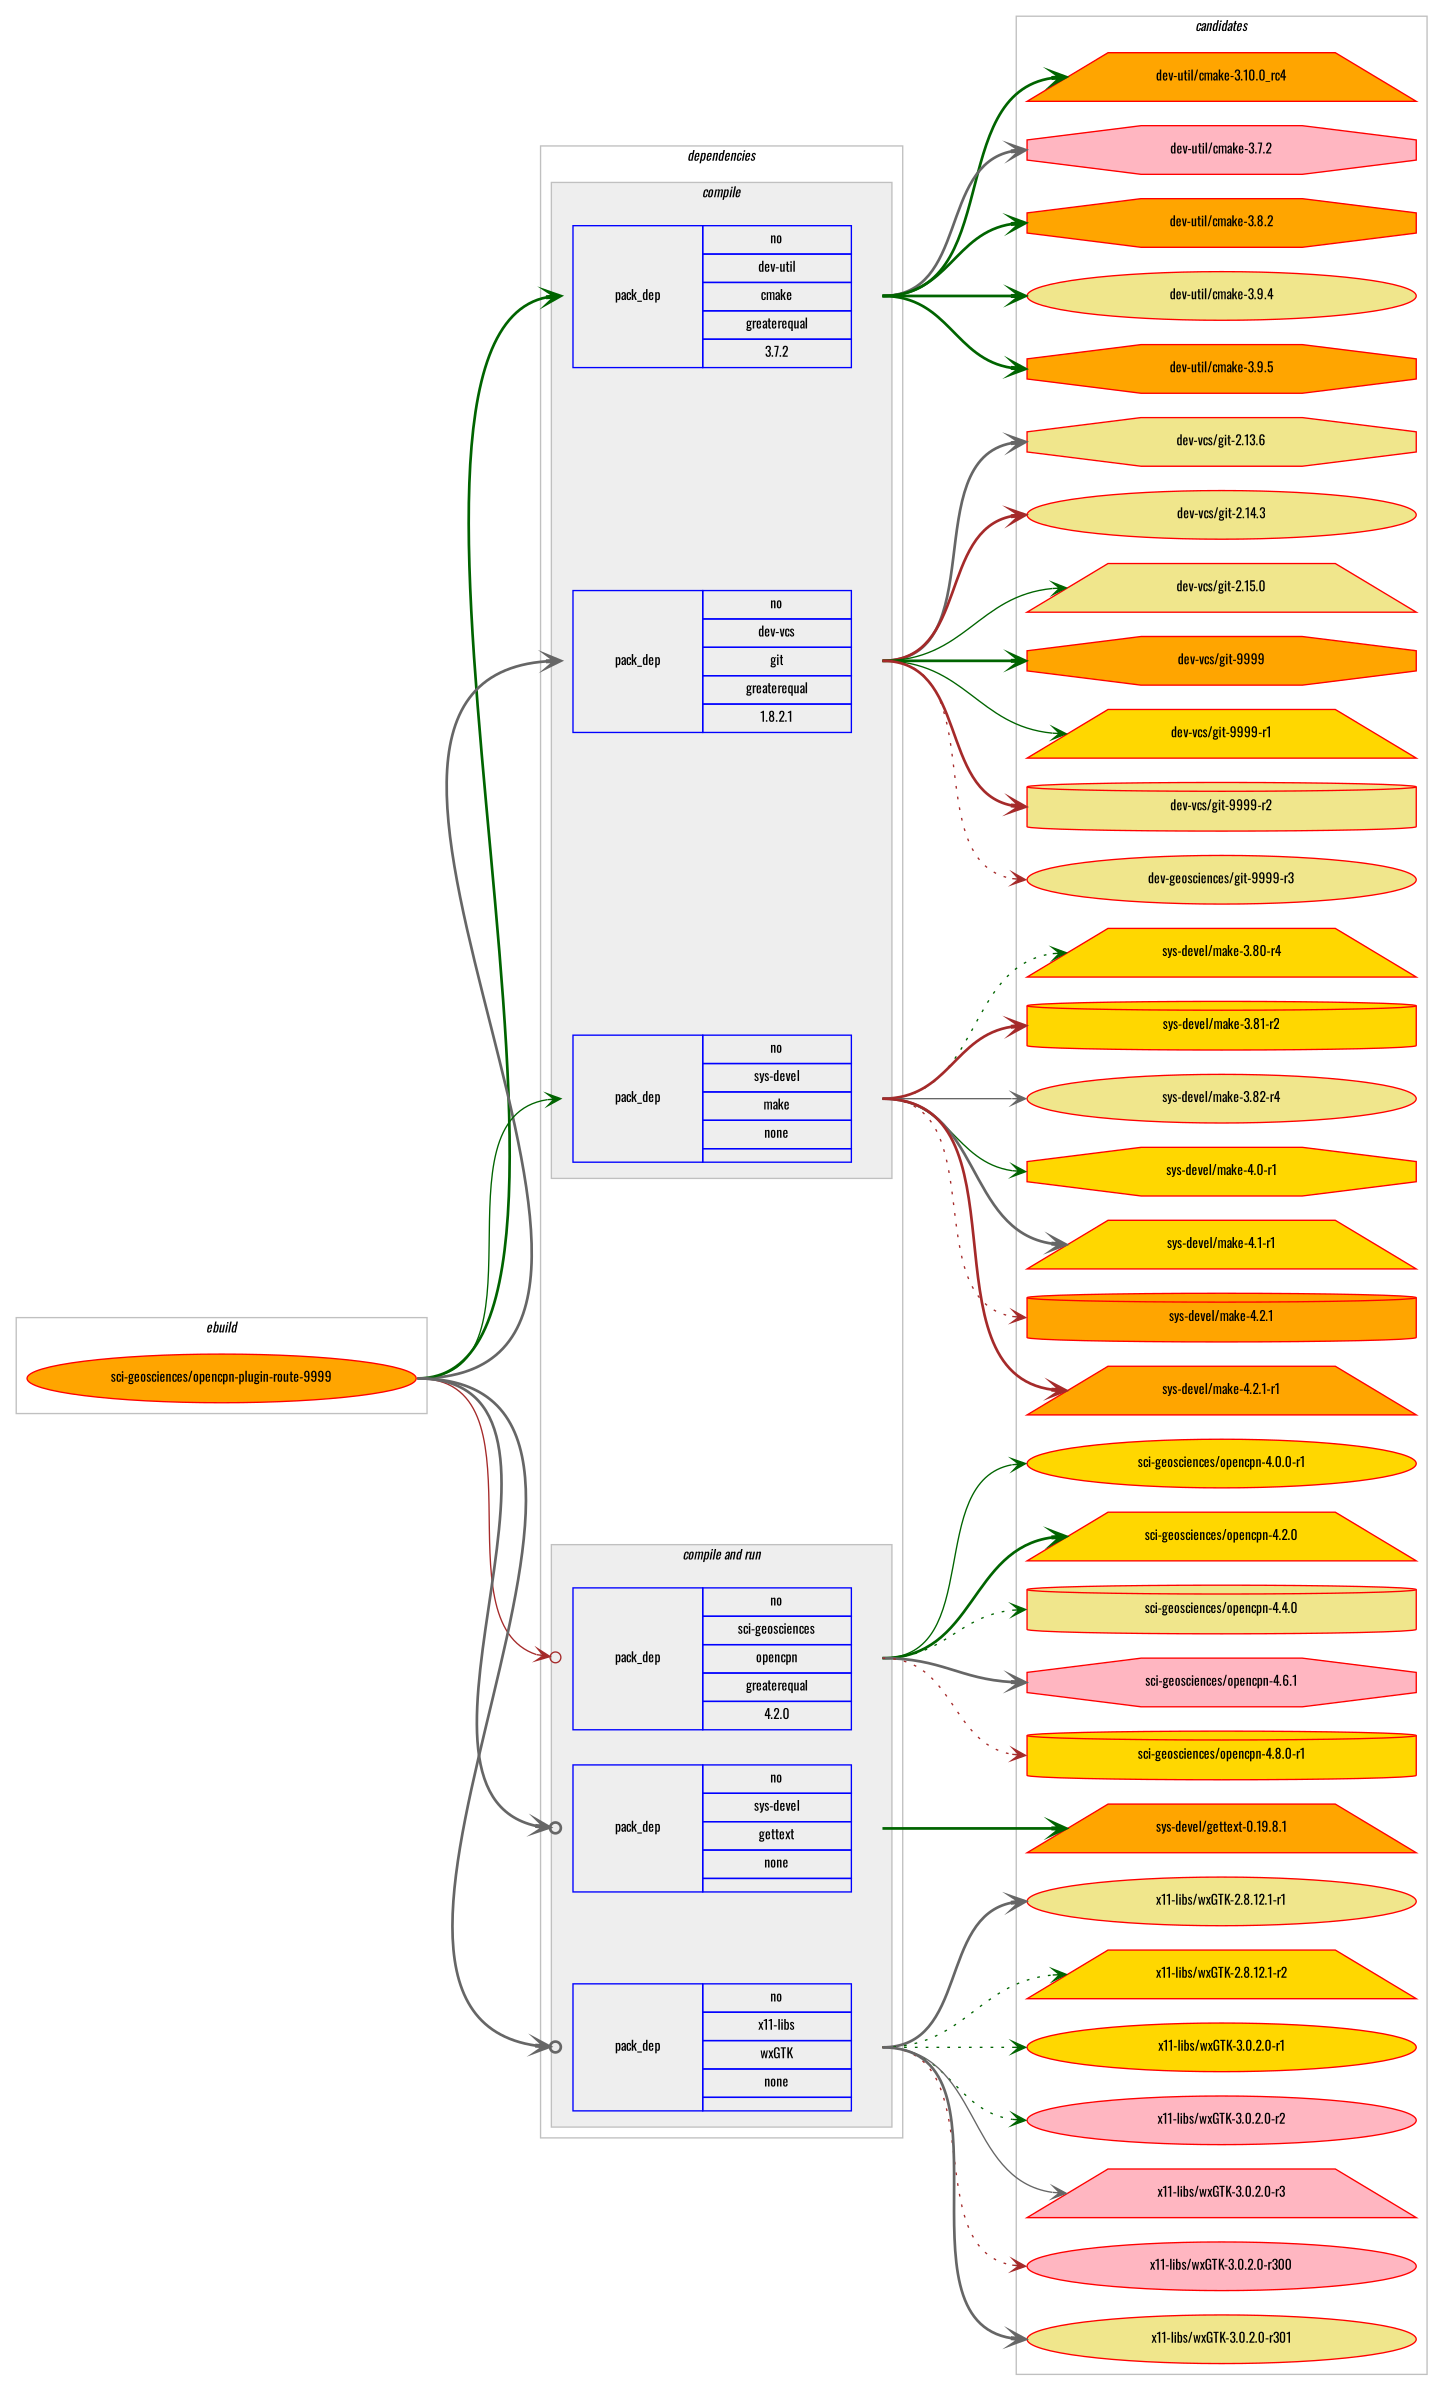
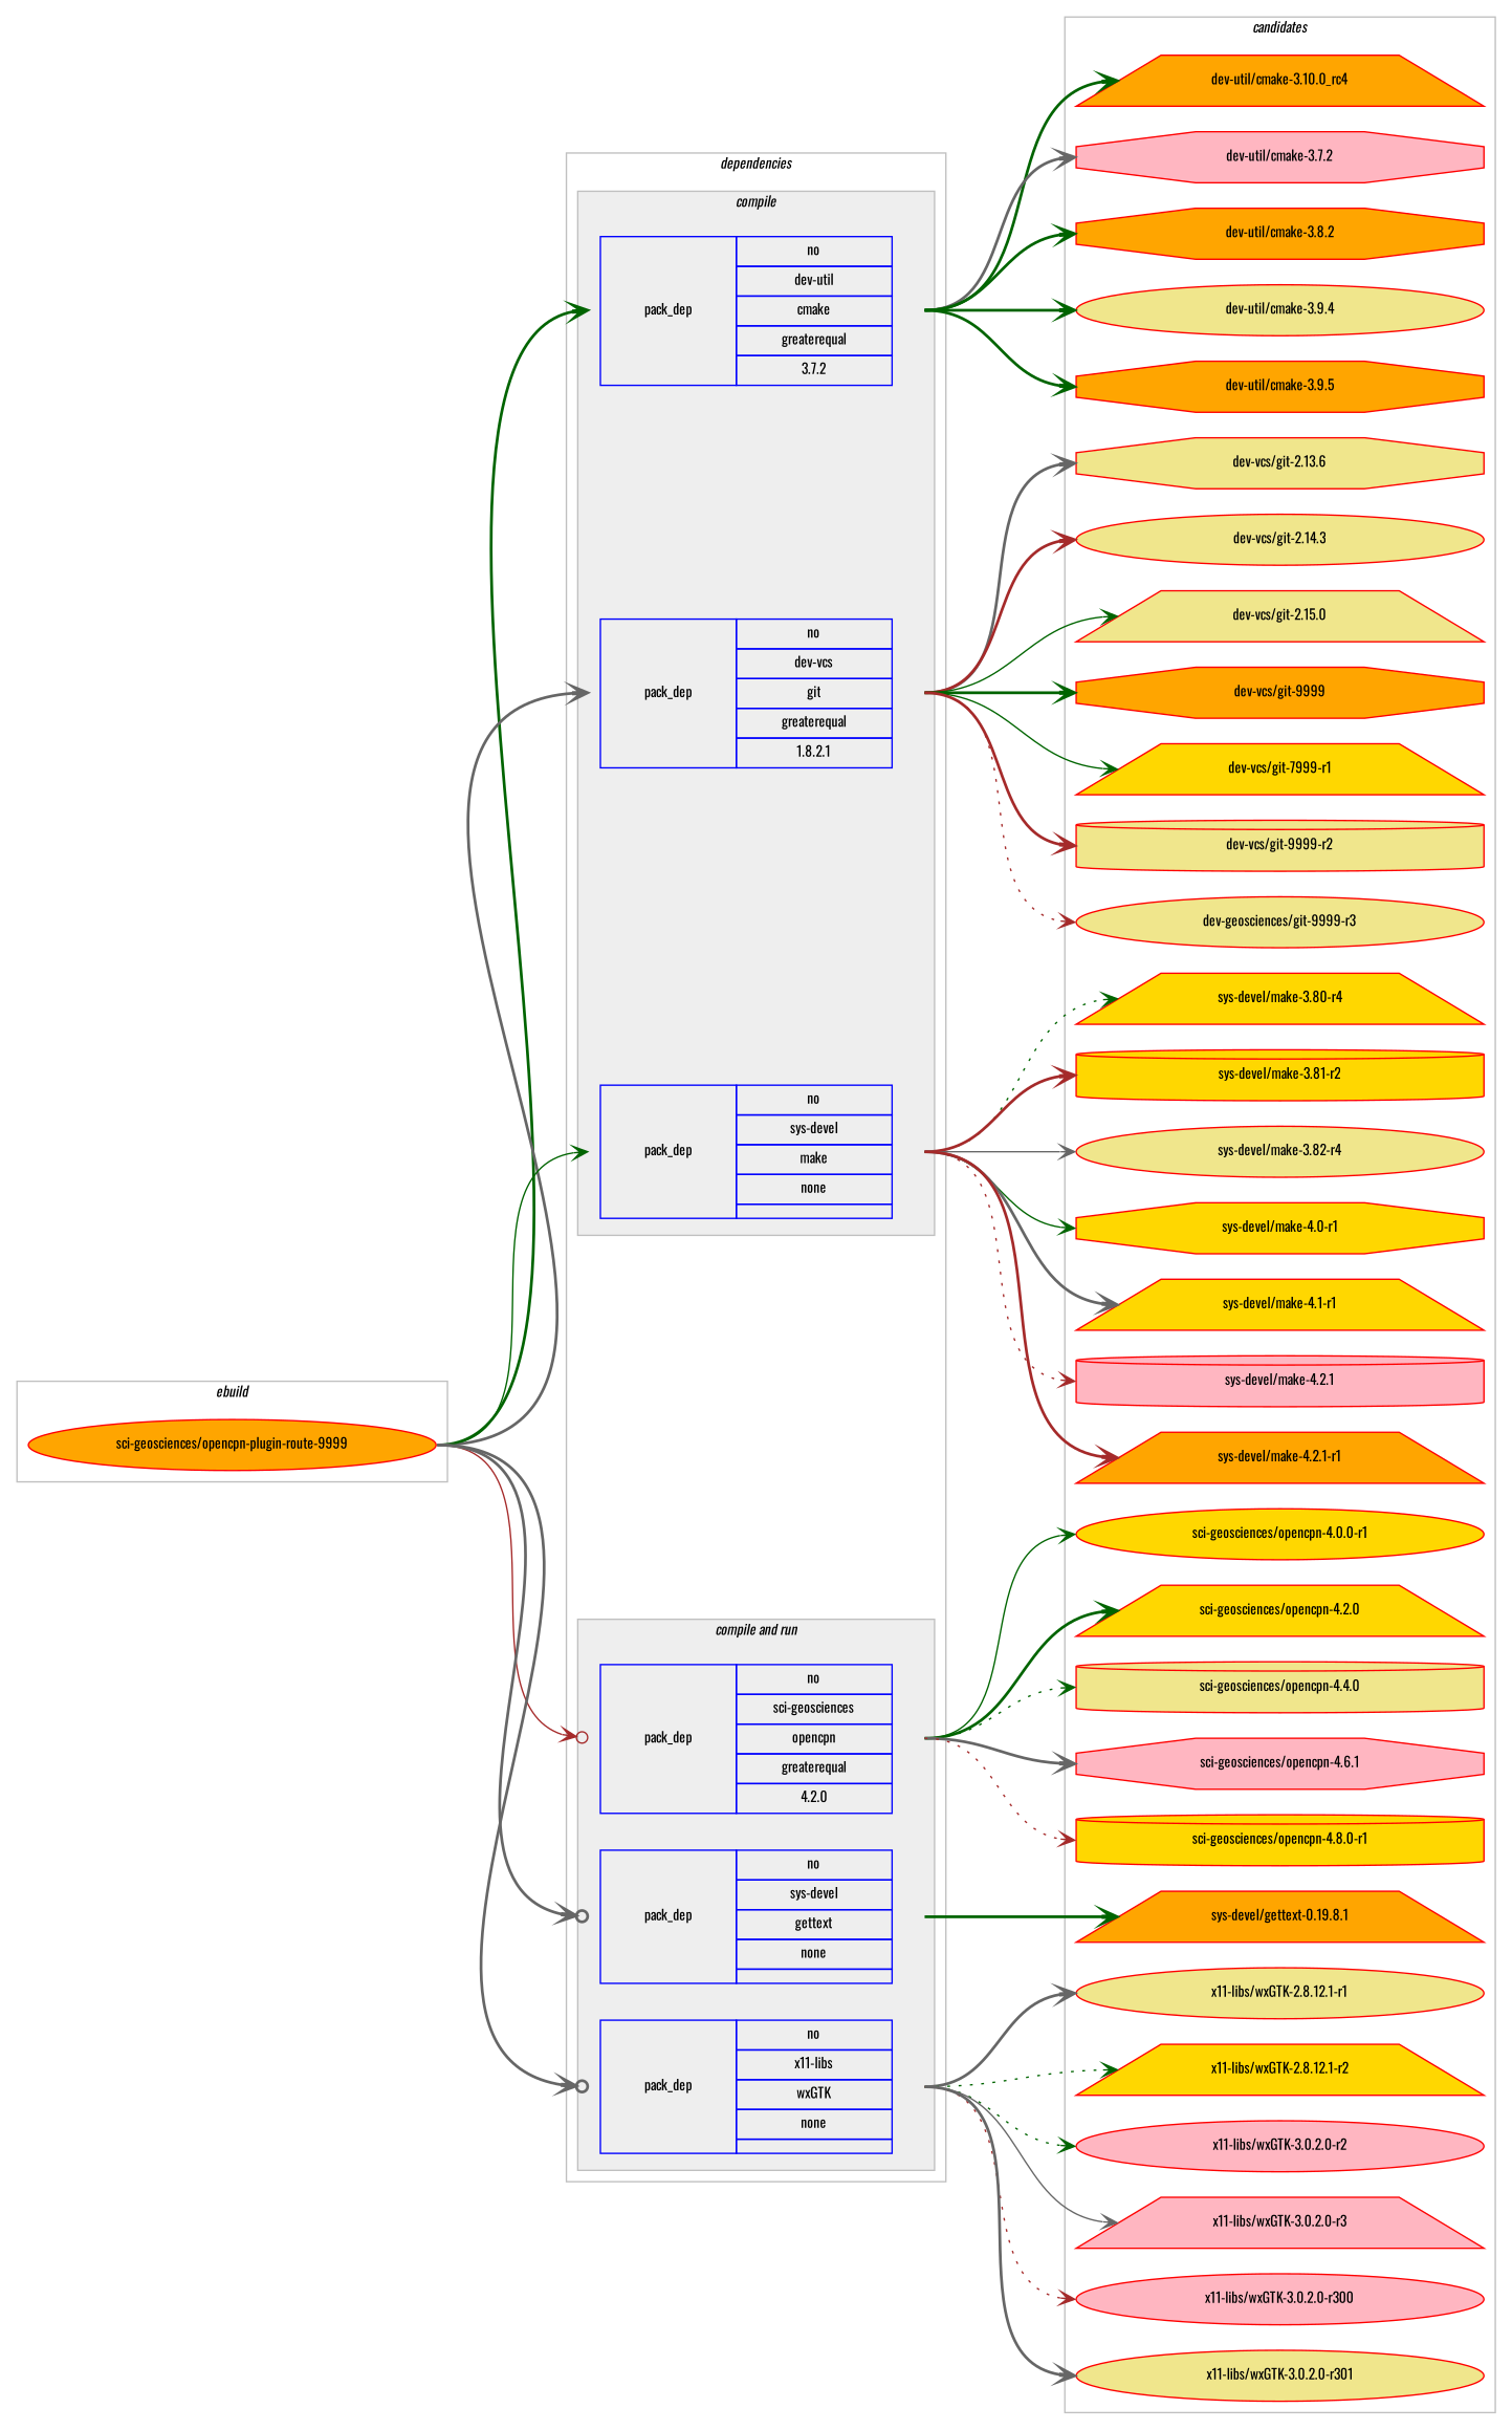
  digraph {
    compound=true
    concentrate=true
    fontname=Oswald
    fontsize=10
    newrank=true
    rankdir=LR
    ranksep=1.5
    node [color=red fillcolor=khaki fontname=Oswald fontsize=10 shape=ellipse style=filled]
    edge [arrowhead=vee color=darkgreen fontname=Oswald headport=w style=bold tailport=e weight=100]
    n1 [fillcolor=orange label="sci-geosciences/opencpn-plugin-route-9999" width=4]
    n2 [color=blue label=<<TABLE BORDER="0" CELLBORDER="1" CELLSPACING="0" CELLPADDING="4" WIDTH="220"><TR><TD ROWSPAN="6" CELLPADDING="30">pack_dep</TD></TR><TR><TD WIDTH="110">no</TD></TR><TR><TD>dev-util</TD></TR><TR><TD>cmake</TD></TR><TR><TD>greaterequal</TD></TR><TR><TD>3.7.2</TD></TR></TABLE>> shape=none fillcolor="" style=""]
    n3 [color=blue label=<<TABLE BORDER="0" CELLBORDER="1" CELLSPACING="0" CELLPADDING="4" WIDTH="220"><TR><TD ROWSPAN="6" CELLPADDING="30">pack_dep</TD></TR><TR><TD WIDTH="110">no</TD></TR><TR><TD>dev-vcs</TD></TR><TR><TD>git</TD></TR><TR><TD>greaterequal</TD></TR><TR><TD>1.8.2.1</TD></TR></TABLE>> shape=none fillcolor="" style=""]
    n4 [color=blue label=<<TABLE BORDER="0" CELLBORDER="1" CELLSPACING="0" CELLPADDING="4" WIDTH="220"><TR><TD ROWSPAN="6" CELLPADDING="30">pack_dep</TD></TR><TR><TD WIDTH="110">no</TD></TR><TR><TD>sys-devel</TD></TR><TR><TD>make</TD></TR><TR><TD>none</TD></TR><TR><TD></TD></TR></TABLE>> shape=none fillcolor="" style=""]
    n5 [color=blue label=<<TABLE BORDER="0" CELLBORDER="1" CELLSPACING="0" CELLPADDING="4" WIDTH="220"><TR><TD ROWSPAN="6" CELLPADDING="30">pack_dep</TD></TR><TR><TD WIDTH="110">no</TD></TR><TR><TD>sci-geosciences</TD></TR><TR><TD>opencpn</TD></TR><TR><TD>greaterequal</TD></TR><TR><TD>4.2.0</TD></TR></TABLE>> shape=none fillcolor="" style=""]
    n6 [color=blue label=<<TABLE BORDER="0" CELLBORDER="1" CELLSPACING="0" CELLPADDING="4" WIDTH="220"><TR><TD ROWSPAN="6" CELLPADDING="30">pack_dep</TD></TR><TR><TD WIDTH="110">no</TD></TR><TR><TD>sys-devel</TD></TR><TR><TD>gettext</TD></TR><TR><TD>none</TD></TR><TR><TD></TD></TR></TABLE>> shape=none fillcolor="" style=""]
    n7 [color=blue label=<<TABLE BORDER="0" CELLBORDER="1" CELLSPACING="0" CELLPADDING="4" WIDTH="220"><TR><TD ROWSPAN="6" CELLPADDING="30">pack_dep</TD></TR><TR><TD WIDTH="110">no</TD></TR><TR><TD>x11-libs</TD></TR><TR><TD>wxGTK</TD></TR><TR><TD>none</TD></TR><TR><TD></TD></TR></TABLE>> shape=none fillcolor="" style=""]
    n8 [fillcolor=orange label="dev-util/cmake-3.10.0_rc4" shape=trapezium width=4]
    n9 [fillcolor=lightpink label="dev-util/cmake-3.7.2" shape=octagon width=4]
    n10 [fillcolor=orange label="dev-util/cmake-3.8.2" shape=octagon width=4]
    n11 [label="dev-util/cmake-3.9.4" width=4]
    n12 [fillcolor=orange label="dev-util/cmake-3.9.5" shape=octagon width=4]
    n13 [label="dev-vcs/git-2.13.6" shape=octagon width=4]
    n14 [label="dev-vcs/git-2.14.3" width=4]
    n15 [label="dev-vcs/git-2.15.0" shape=trapezium width=4]
    n16 [fillcolor=orange label="dev-vcs/git-9999" shape=octagon width=4]
-   n17 [fillcolor=gold label="dev-vcs/git-9999-r1" shape=trapezium width=4]
+   n17 [fillcolor=gold label="dev-vcs/git-7999-r1" shape=trapezium width=4]
    n18 [label="dev-vcs/git-9999-r2" shape=cylinder width=4]
    n19 [label="dev-geosciences/git-9999-r3" width=4]
    n20 [fillcolor=gold label="sys-devel/make-3.80-r4" shape=trapezium width=4]
    n21 [fillcolor=gold label="sys-devel/make-3.81-r2" shape=cylinder width=4]
    n22 [label="sys-devel/make-3.82-r4" width=4]
    n23 [fillcolor=gold label="sys-devel/make-4.0-r1" shape=octagon width=4]
    n24 [fillcolor=gold label="sys-devel/make-4.1-r1" shape=trapezium width=4]
-   n25 [fillcolor=orange label="sys-devel/make-4.2.1" shape=cylinder width=4]
+   n25 [fillcolor=lightpink label="sys-devel/make-4.2.1" shape=cylinder width=4]
    n26 [fillcolor=orange label="sys-devel/make-4.2.1-r1" shape=trapezium width=4]
    n27 [fillcolor=gold label="sci-geosciences/opencpn-4.0.0-r1" width=4]
    n28 [fillcolor=gold label="sci-geosciences/opencpn-4.2.0" shape=trapezium width=4]
    n29 [label="sci-geosciences/opencpn-4.4.0" shape=cylinder width=4]
    n30 [fillcolor=lightpink label="sci-geosciences/opencpn-4.6.1" shape=octagon width=4]
    n31 [fillcolor=gold label="sci-geosciences/opencpn-4.8.0-r1" shape=cylinder width=4]
    n32 [fillcolor=orange label="sys-devel/gettext-0.19.8.1" shape=trapezium width=4]
    n33 [label="x11-libs/wxGTK-2.8.12.1-r1" width=4]
    n34 [fillcolor=gold label="x11-libs/wxGTK-2.8.12.1-r2" shape=trapezium width=4]
-   n35 [fillcolor=gold label="x11-libs/wxGTK-3.0.2.0-r1" width=4]
    n36 [fillcolor=lightpink label="x11-libs/wxGTK-3.0.2.0-r2" width=4]
    n37 [fillcolor=lightpink label="x11-libs/wxGTK-3.0.2.0-r3" shape=trapezium width=4]
    n38 [fillcolor=lightpink label="x11-libs/wxGTK-3.0.2.0-r300" width=4]
    n39 [label="x11-libs/wxGTK-3.0.2.0-r301" width=4]
    subgraph cluster_1 {
      color=gray
      label=<<i>dependencies</i>>
      subgraph cluster_2 {
        color=gray
        fillcolor="#eeeeee"
        label=<<i>compile</i>>
        style=filled
        subgraph sub_3 {
          color=gray
          fillcolor="#eeeeee"
          label=<<i>compile</i>>
          style=filled
          n2
        }
        subgraph sub_4 {
          color=gray
          fillcolor="#eeeeee"
          label=<<i>compile</i>>
          style=filled
          n3
        }
        subgraph sub_5 {
          color=gray
          fillcolor="#eeeeee"
          label=<<i>compile</i>>
          style=filled
          n4
        }
      }
      subgraph cluster_6 {
        color=gray
        fillcolor="#eeeeee"
        label=<<i>compile and run</i>>
        style=filled
        subgraph sub_7 {
          color=gray
          fillcolor="#eeeeee"
          label=<<i>compile and run</i>>
          style=filled
          n5
        }
        subgraph sub_8 {
          color=gray
          fillcolor="#eeeeee"
          label=<<i>compile and run</i>>
          style=filled
          n6
        }
        subgraph sub_9 {
          color=gray
          fillcolor="#eeeeee"
          label=<<i>compile and run</i>>
          style=filled
          n7
        }
      }
      subgraph cluster_10 {
        color=gray
        fillcolor="#eeeeee"
        label=<<i>run</i>>
        style=filled
      }
    }
    subgraph cluster_11 {
      color=gray
      label=<<i>ebuild</i>>
      rank=same
      n1
    }
    subgraph cluster_12 {
      color=gray
      label=<<i>candidates</i>>
      rank=same
      subgraph sub_13 {
        color=black
        label=<<i>candidates</i>>
        nodesep=1
        rank=same
        n8
        n9
        n10
        n11
        n12
      }
      subgraph sub_14 {
        color=black
        label=<<i>candidates</i>>
        nodesep=1
        rank=same
        n13
        n14
        n15
        n16
        n17
        n18
        n19
      }
      subgraph sub_15 {
        color=black
        label=<<i>candidates</i>>
        nodesep=1
        rank=same
        n20
        n21
        n22
        n23
        n24
        n25
        n26
      }
      subgraph sub_16 {
        color=black
        label=<<i>candidates</i>>
        nodesep=1
        rank=same
        n27
        n28
        n29
        n30
        n31
      }
      subgraph sub_17 {
        color=black
        label=<<i>candidates</i>>
        nodesep=1
        rank=same
        n32
      }
      subgraph sub_18 {
        color=black
        label=<<i>candidates</i>>
        nodesep=1
        rank=same
        n33
        n34
-       n35
        n36
        n37
        n38
        n39
      }
    }
    n1 -> n2 [weight=20]
    n1 -> n3 [color=gray40 weight=20]
    n1 -> n4 [style=solid weight=20]
    n1 -> n5 [arrowhead=odotvee color=brown style=solid weight=20]
    n1 -> n6 [arrowhead=odotvee color=gray40 weight=20]
    n1 -> n7 [arrowhead=odotvee color=gray40 weight=20]
    n2 -> n8
    n2 -> n9 [color=gray40]
    n2 -> n10
    n2 -> n11
    n2 -> n12
    n3 -> n13 [color=gray40]
    n3 -> n14 [color=brown]
    n3 -> n15 [style=solid]
    n3 -> n16
    n3 -> n17 [style=solid]
    n3 -> n18 [color=brown]
    n3 -> n19 [color=brown style=dotted]
    n4 -> n20 [style=dotted]
    n4 -> n21 [color=brown]
    n4 -> n22 [color=gray40 style=solid]
    n4 -> n23 [style=solid]
    n4 -> n24 [color=gray40]
    n4 -> n25 [color=brown style=dotted]
    n4 -> n26 [color=brown]
    n5 -> n27 [style=solid]
    n5 -> n28
    n5 -> n29 [style=dotted]
    n5 -> n30 [color=gray40]
    n5 -> n31 [color=brown style=dotted]
    n6 -> n32
    n7 -> n33 [color=gray40]
    n7 -> n34 [style=dotted]
-   n7 -> n35 [style=dotted]
    n7 -> n36 [style=dotted]
    n7 -> n37 [color=gray40 style=solid]
    n7 -> n38 [color=brown style=dotted]
    n7 -> n39 [color=gray40]
  }
